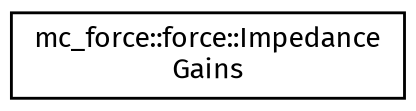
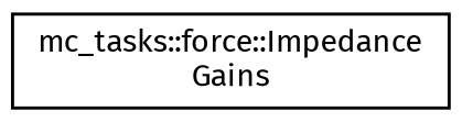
  digraph {
    rankdir=LR
    fontname="Fira Sans"
-   n1 [color=black fillcolor=white fontname="Fira Sans" fontsize=10 height=0.2 label="mc_force::force::Impedance\lGains" shape=record style=filled width=0.4]
+   n1 [color=black fillcolor=white fontname="Fira Sans" fontsize=10 height=0.2 label="mc_tasks::force::Impedance\lGains" shape=record style=filled width=0.4]
  }
